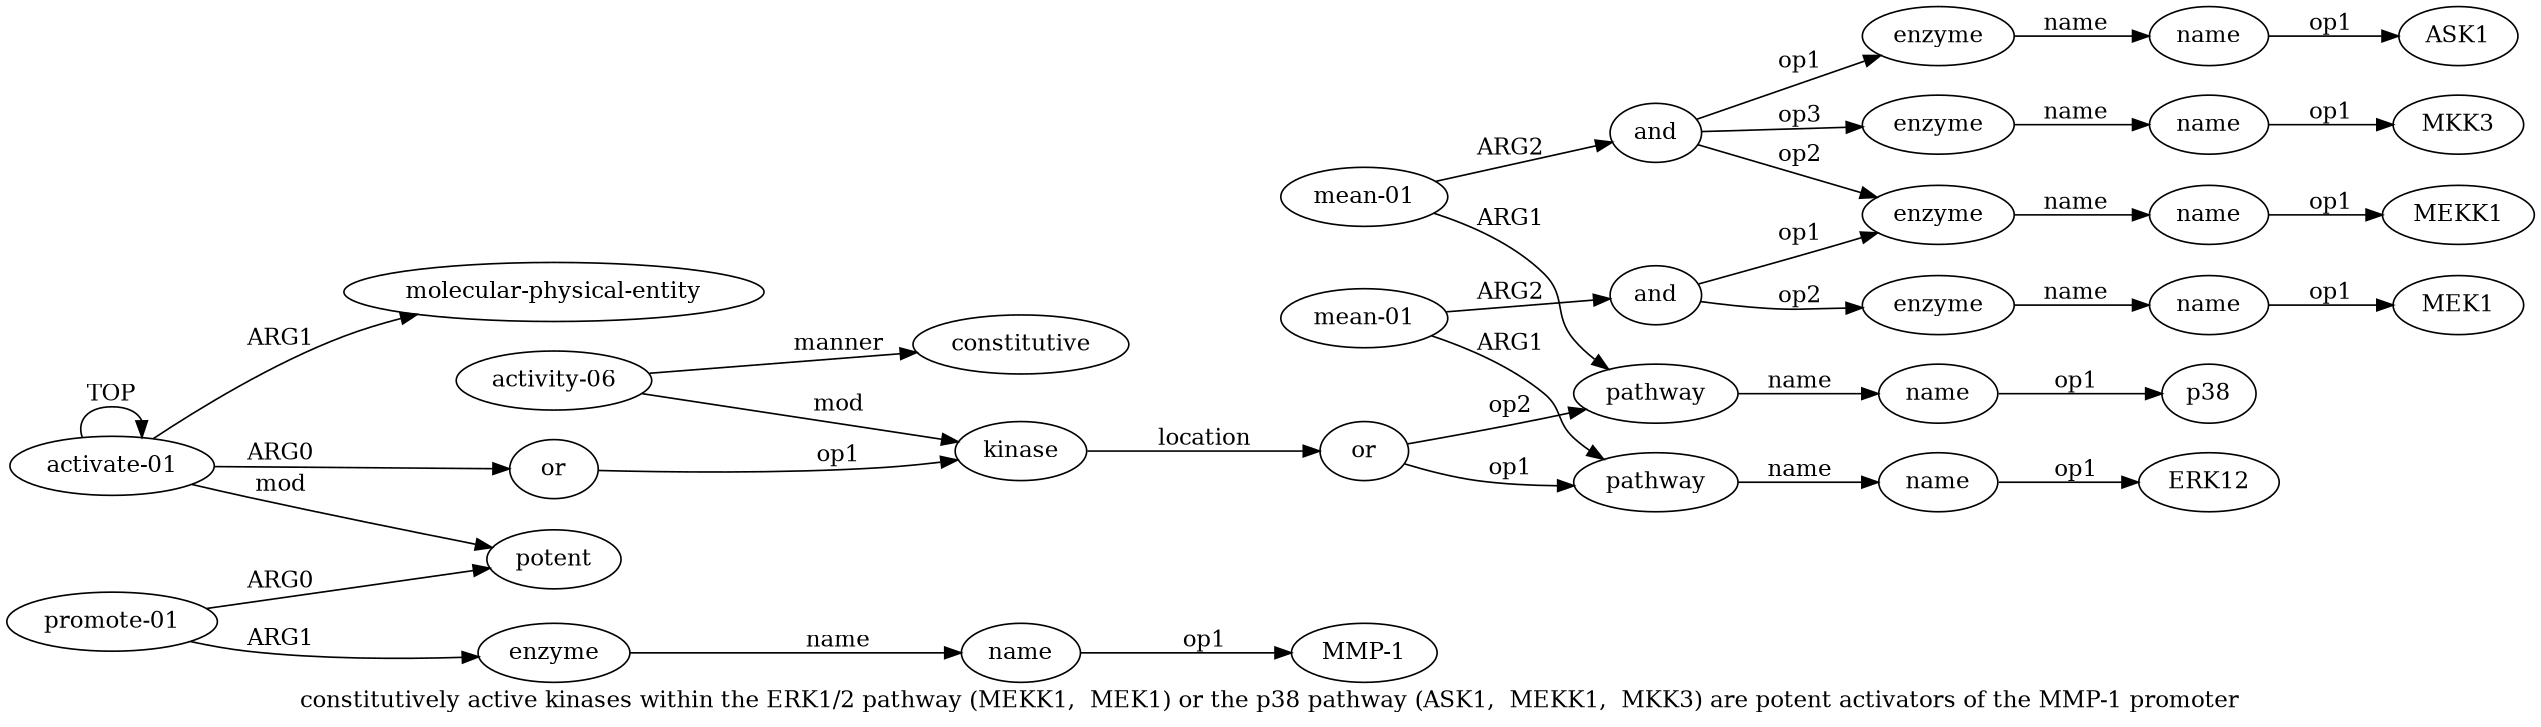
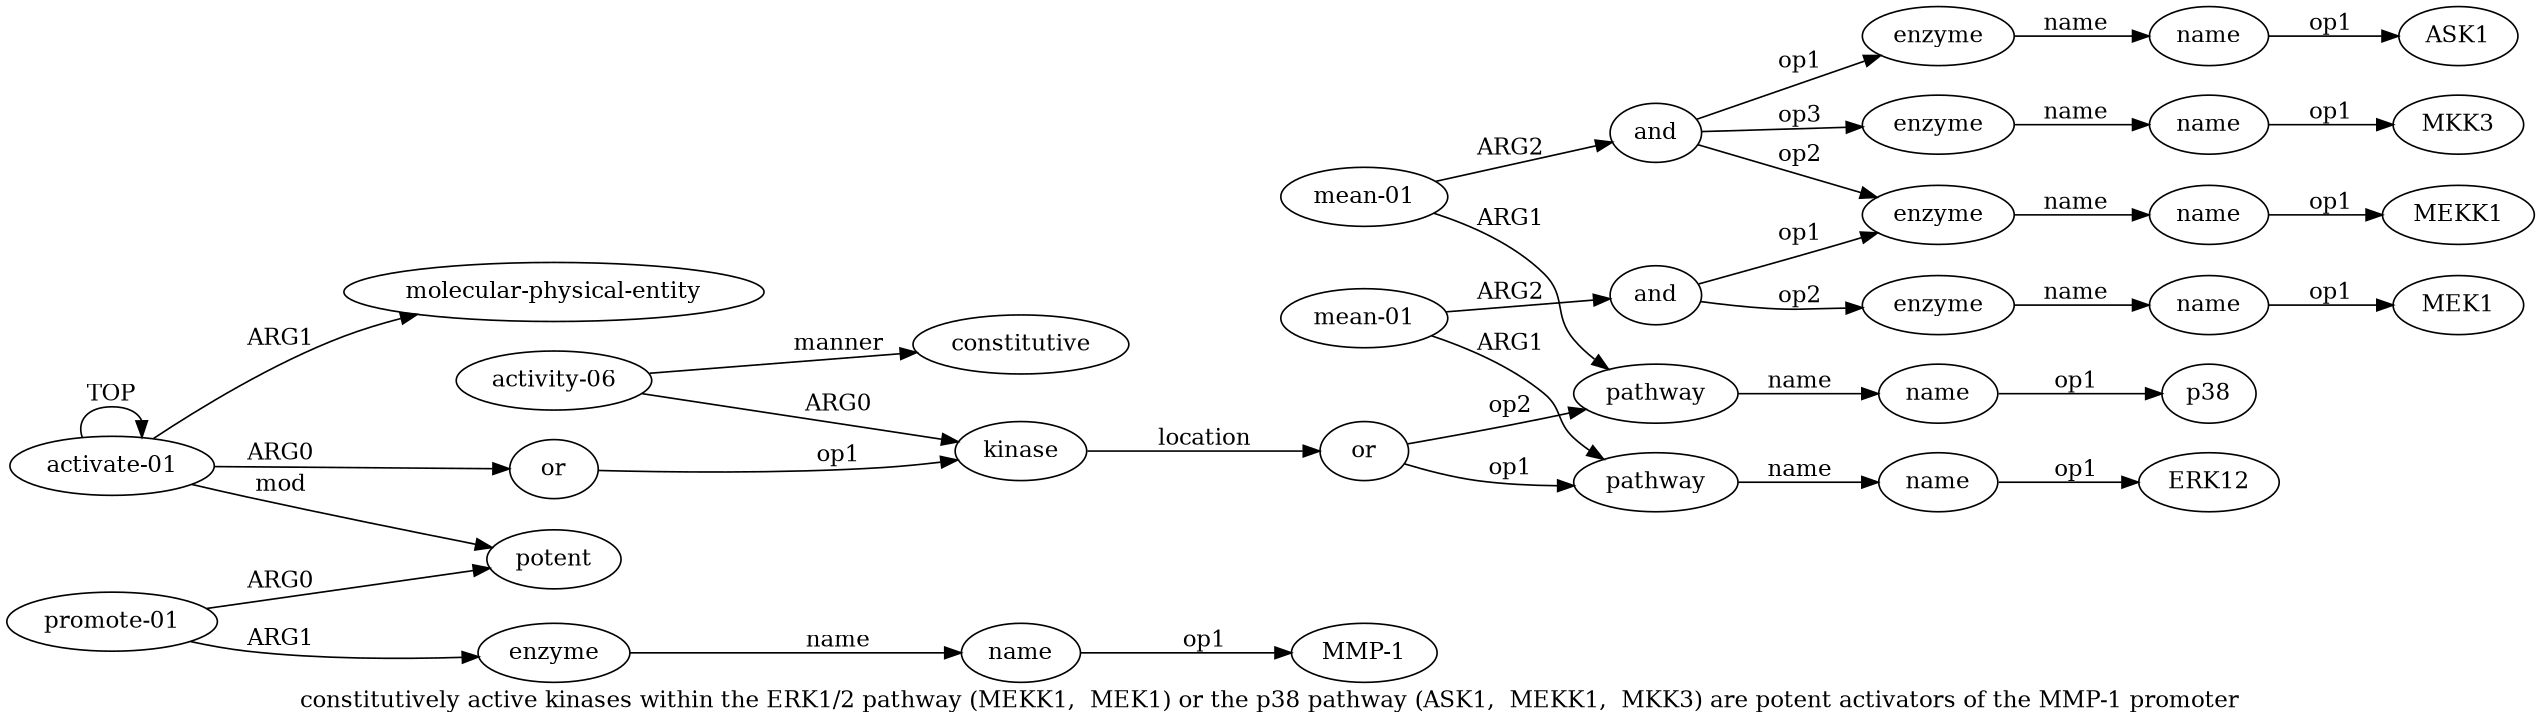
  digraph {
    label="constitutively active kinases within the ERK1/2 pathway (MEKK1,  MEK1) or the p38 pathway (ASK1,  MEKK1,  MKK3) are potent activators of the MMP-1 promoter"
    rankdir=LR
    node [color=black gold_ind=-1 gold_label=name test_ind=-1 test_label=name]
    edge [color=black gold_label=op1 test_label=op1]
    n1 [gold_ind=20 gold_label=enzyme label=enzyme test_ind=20 test_label=enzyme]
    n2 [gold_ind=21 label=name test_ind=21]
    n3 [gold_label=MKK3 label=MKK3 test_label=MKK3]
    n4 [gold_ind=22 gold_label="molecular-physical-entity" label="molecular-physical-entity" test_ind=22 test_label="molecular-physical-entity"]
    n5 [gold_ind=23 gold_label="promote-01" label="promote-01" test_ind=23 test_label="promote-01"]
    n6 [gold_ind=24 gold_label=enzyme label=enzyme test_ind=24 test_label=enzyme]
    n7 [gold_ind=26 gold_label=potent label=potent test_ind=26 test_label=potent]
    n8 [gold_ind=25 label=name test_ind=25]
    n9 [gold_label="MMP-1" label="MMP-1" test_label="MMP-1"]
    n10 [gold_label=ASK1 label=ASK1 test_label=ASK1]
    n11 [gold_label=p38 label=p38 test_label=p38]
    n12 [gold_label=ERK12 label=ERK12 test_label=ERK12]
    n13 [gold_ind=15 label=name test_ind=15]
    n14 [gold_ind=14 gold_label=pathway label=pathway test_ind=14 test_label=pathway]
    n15 [gold_ind=17 gold_label=and label=and test_ind=17 test_label=and]
    n16 [gold_ind=10 gold_label=enzyme label=enzyme test_ind=10 test_label=enzyme]
    n17 [gold_ind=18 gold_label=enzyme label=enzyme test_ind=18 test_label=enzyme]
    n18 [gold_ind=11 label=name test_ind=11]
    n19 [gold_ind=19 label=name test_ind=19]
    n20 [gold_label=MEKK1 label=MEKK1 test_label=MEKK1]
    n21 [gold_ind=16 gold_label="mean-01" label="mean-01" test_ind=16 test_label="mean-01"]
    n22 [gold_ind=13 label=name test_ind=13]
    n23 [gold_label=MEK1 label=MEK1 test_label=MEK1]
    n24 [gold_ind=12 gold_label=enzyme label=enzyme test_ind=12 test_label=enzyme]
    n25 [gold_ind=1 gold_label=or label=or test_ind=1 test_label=or]
    n26 [gold_ind=2 gold_label=kinase label=kinase test_ind=2 test_label=kinase]
    n27 [gold_ind=5 gold_label=or label=or test_ind=5 test_label=or]
    n28 [gold_ind=6 gold_label=pathway label=pathway test_ind=6 test_label=pathway]
    n29 [gold_ind=0 gold_label="activate-01" label="activate-01" test_ind=0 test_label="activate-01"]
    n30 [gold_ind=3 gold_label="activity-06" label="activity-06" test_ind=3 test_label="activity-06"]
    n31 [gold_ind=4 gold_label=constitutive label=constitutive test_ind=4 test_label=constitutive]
    n32 [gold_ind=7 label=name test_ind=7]
    n33 [gold_ind=9 gold_label=and label=and test_ind=9 test_label=and]
    n34 [gold_ind=8 gold_label="mean-01" label="mean-01" test_ind=8 test_label="mean-01"]
    n1 -> n2 [gold_label=name label=name test_label=name]
    n2 -> n3 [label=op1]
    n5 -> n6 [gold_label=ARG1 label=ARG1 test_label=ARG1]
    n5 -> n7 [gold_label=ARG0 label=ARG0 test_label=ARG0]
    n6 -> n8 [gold_label=name label=name test_label=name]
    n8 -> n9 [label=op1]
    n13 -> n11 [label=op1]
    n14 -> n13 [gold_label=name label=name test_label=name]
    n15 -> n1 [gold_label=op3 label=op3 test_label=op3]
    n15 -> n16 [gold_label=op2 label=op2 test_label=op2]
    n15 -> n17 [label=op1]
    n16 -> n18 [gold_label=name label=name test_label=name]
    n17 -> n19 [gold_label=name label=name test_label=name]
    n18 -> n20 [label=op1]
    n19 -> n10 [label=op1]
    n21 -> n14 [gold_label=ARG1 label=ARG1 test_label=ARG1]
    n21 -> n15 [gold_label=ARG2 label=ARG2 test_label=ARG2]
    n22 -> n23 [label=op1]
    n24 -> n22 [gold_label=name label=name test_label=name]
    n25 -> n26 [label=op1]
    n26 -> n27 [gold_label=location label=location test_label=location]
    n27 -> n14 [gold_label=op2 label=op2 test_label=op2]
    n27 -> n28 [label=op1]
    n28 -> n32 [gold_label=name label=name test_label=name]
    n29 -> n4 [gold_label=ARG1 label=ARG1 test_label=ARG1]
    n29 -> n7 [gold_label=mod label=mod test_label=mod]
    n29 -> n25 [gold_label=ARG0 label=ARG0 test_label=ARG0]
    n29 -> n29 [gold_label=TOP label=TOP test_label=TOP]
-   n30 -> n26 [gold_label=ARG0 label=mod test_label=ARG0]
+   n30 -> n26 [gold_label=ARG0 label=ARG0 test_label=ARG0]
    n30 -> n31 [gold_label=manner label=manner test_label=manner]
    n32 -> n12 [label=op1]
    n33 -> n16 [label=op1]
    n33 -> n24 [gold_label=op2 label=op2 test_label=op2]
    n34 -> n28 [gold_label=ARG1 label=ARG1 test_label=ARG1]
    n34 -> n33 [gold_label=ARG2 label=ARG2 test_label=ARG2]
  }
